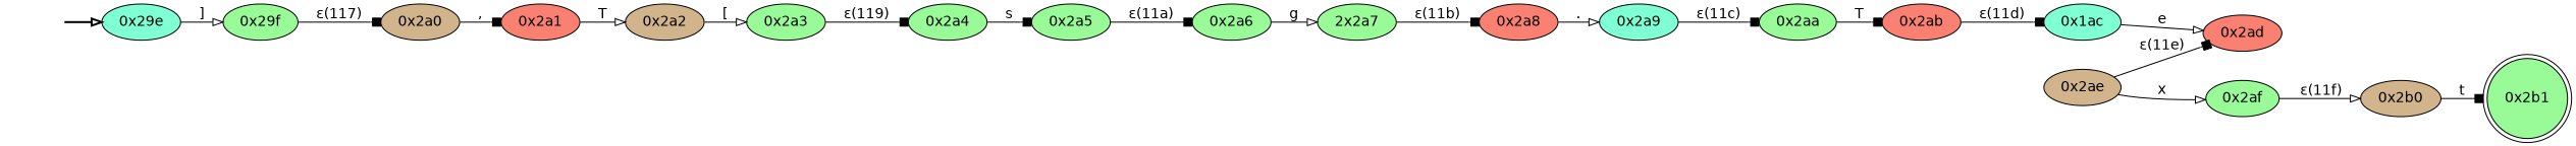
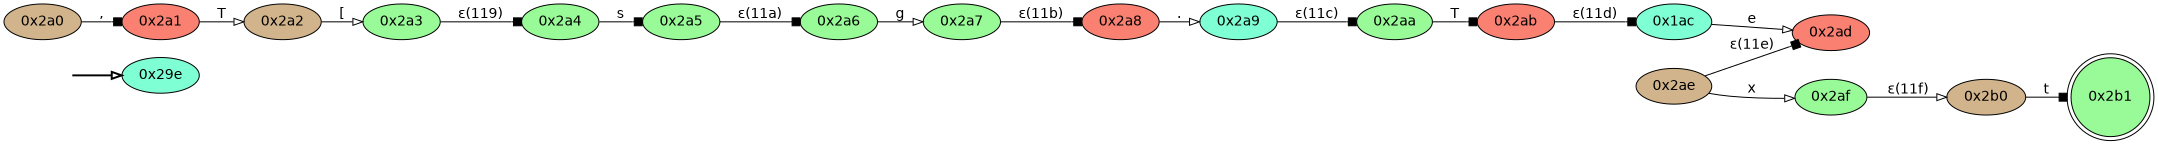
  digraph {
    fontname="DejaVu Sans"
    rankdir=LR
    node [fontname="DejaVu Sans" style=filled fillcolor=palegreen]
    edge [arrowhead=box fontname="DejaVu Sans"]
    fake [style=invisible fillcolor=""]
    "0x29e" [fillcolor=aquamarine root=true]
-   "0x29f"
    "0x2a0" [fillcolor=tan]
    "0x2a1" [fillcolor=salmon]
    "0x2a2" [fillcolor=tan]
    "0x2a3"
    "0x2a4"
    "0x2a5"
    "0x2a6"
-   "0x2a7" [label="2x2a7"]
+   "0x2a7"
    "0x2a8" [fillcolor=salmon]
    "0x2a9" [fillcolor=aquamarine]
    "0x2aa"
    "0x2ab" [fillcolor=salmon]
    n16 [fillcolor=aquamarine label="0x1ac"]
    "0x2ad" [fillcolor=salmon]
    "0x2ae" [fillcolor=tan]
    "0x2af"
    "0x2b0" [fillcolor=tan]
    "0x2b1" [shape=doublecircle]
    fake -> "0x29e" [arrowhead=onormal style=bold]
-   "0x29e" -> "0x29f" [arrowhead=onormal label="]"]
-   "0x29f" -> "0x2a0" [label="ε(117)"]
    "0x2a0" -> "0x2a1" [label=","]
    "0x2a1" -> "0x2a2" [arrowhead=onormal label=T]
    "0x2a2" -> "0x2a3" [arrowhead=onormal label="["]
    "0x2a3" -> "0x2a4" [label="ε(119)"]
    "0x2a4" -> "0x2a5" [label=s]
    "0x2a5" -> "0x2a6" [label="ε(11a)"]
    "0x2a6" -> "0x2a7" [arrowhead=onormal label=g]
    "0x2a7" -> "0x2a8" [label="ε(11b)"]
    "0x2a8" -> "0x2a9" [arrowhead=onormal label="."]
    "0x2a9" -> "0x2aa" [label="ε(11c)"]
    "0x2aa" -> "0x2ab" [label=T]
    "0x2ab" -> n16 [label="ε(11d)"]
    n16 -> "0x2ad" [arrowhead=onormal label=e]
    "0x2ae" -> "0x2ad" [label="ε(11e)"]
    "0x2ae" -> "0x2af" [arrowhead=onormal label=x]
    "0x2af" -> "0x2b0" [arrowhead=onormal label="ε(11f)"]
    "0x2b0" -> "0x2b1" [label=t]
  }
